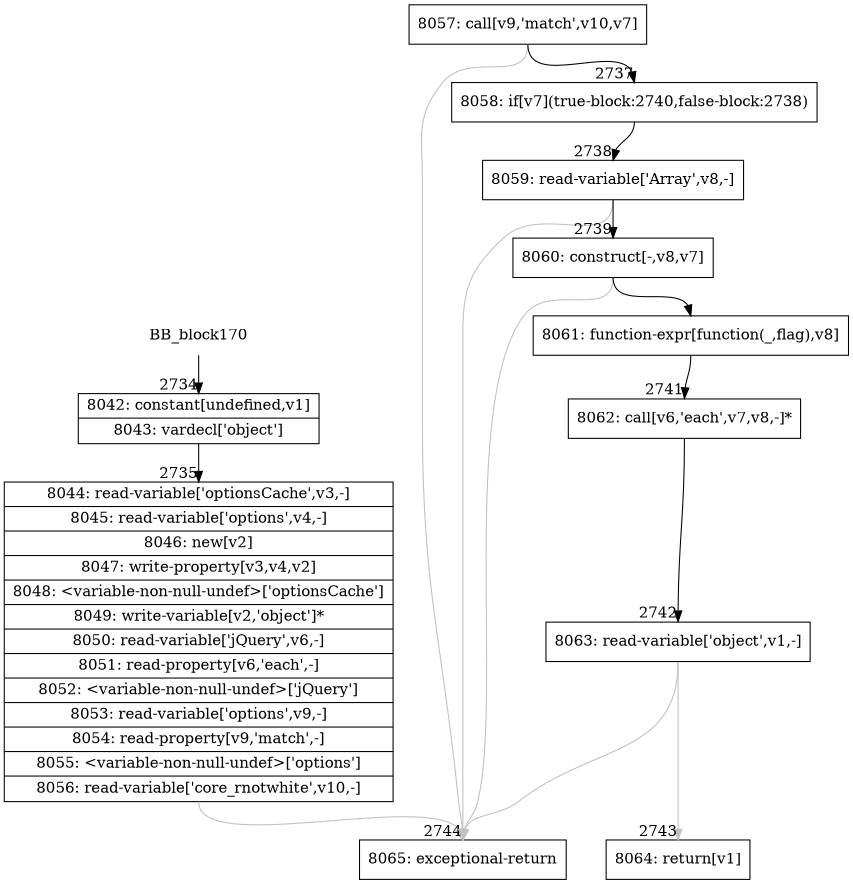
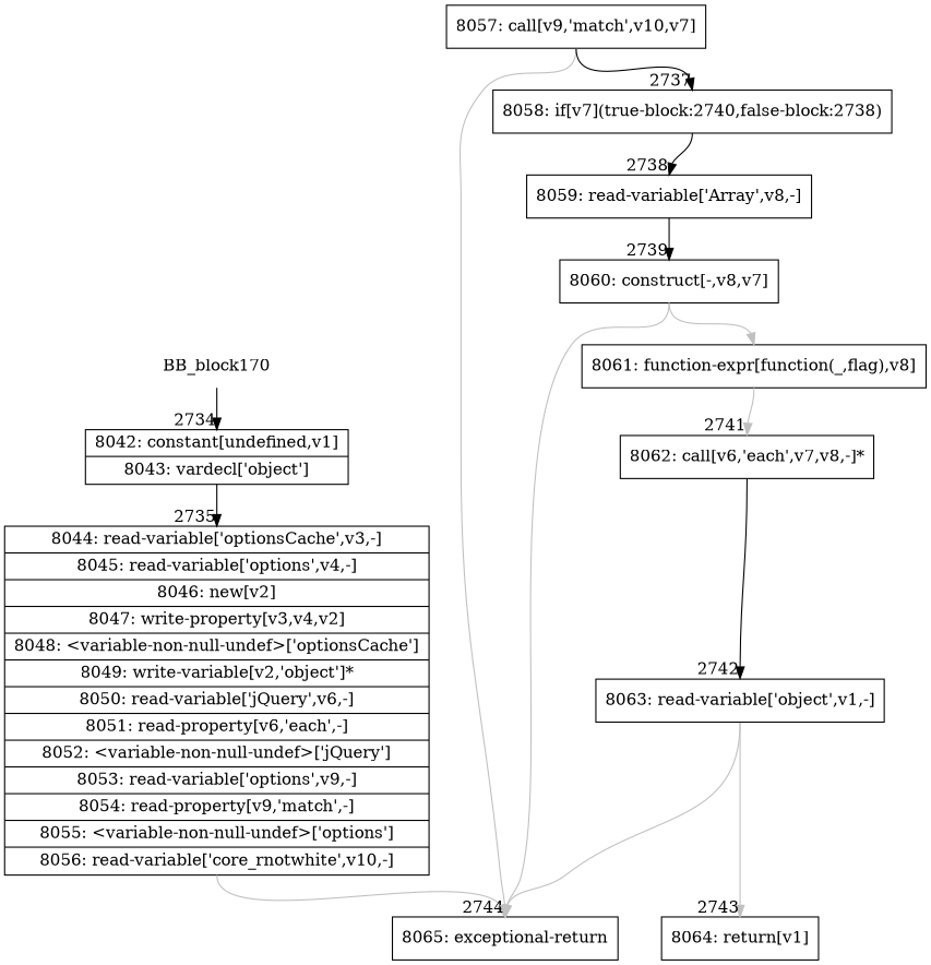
  digraph {
    rankdir=TD
    node [shape=record]
    edge [headport=n tailport=s]
    n1 [label=BB_block170 shape=none]
    n2 [label="{8042: constant[undefined,v1]|8043: vardecl['object']}"]
    n3 [label="{8044: read-variable['optionsCache',v3,-]|8045: read-variable['options',v4,-]|8046: new[v2]|8047: write-property[v3,v4,v2]|8048: \<variable-non-null-undef\>['optionsCache']|8049: write-variable[v2,'object']*|8050: read-variable['jQuery',v6,-]|8051: read-property[v6,'each',-]|8052: \<variable-non-null-undef\>['jQuery']|8053: read-variable['options',v9,-]|8054: read-property[v9,'match',-]|8055: \<variable-non-null-undef\>['options']|8056: read-variable['core_rnotwhite',v10,-]}"]
    n4 [label="{8065: exceptional-return}"]
    n5 [label="{8057: call[v9,'match',v10,v7]}"]
    n6 [label="{8058: if[v7](true-block:2740,false-block:2738)}"]
    n7 [label="{8059: read-variable['Array',v8,-]}"]
    n8 [label="{8061: function-expr[function(_,flag),v8]}"]
    n9 [label="{8062: call[v6,'each',v7,v8,-]*}"]
    n10 [label="{8060: construct[-,v8,v7]}"]
    n11 [label="{8063: read-variable['object',v1,-]}"]
    n12 [label="{8064: return[v1]}"]
    n1 -> n2 [headlabel="    2734"]
    n2 -> n3 [headlabel="      2735"]
    n3 -> n4 [color=gray headlabel="      2744"]
    n5 -> n4 [color=gray]
    n5 -> n6 [headlabel="      2737"]
    n6 -> n7 [headlabel="      2738"]
-   n7 -> n4 [color=gray]
    n7 -> n10 [headlabel="      2739"]
-   n8 -> n9 [headlabel="      2741"]
+   n8 -> n9 [headlabel="      2741" color=gray]
    n9 -> n11 [headlabel="      2742"]
    n10 -> n4 [color=gray]
-   n10 -> n8
+   n10 -> n8 [color=gray]
    n11 -> n4 [color=gray]
    n11 -> n12 [color=gray headlabel="      2743"]
  }
